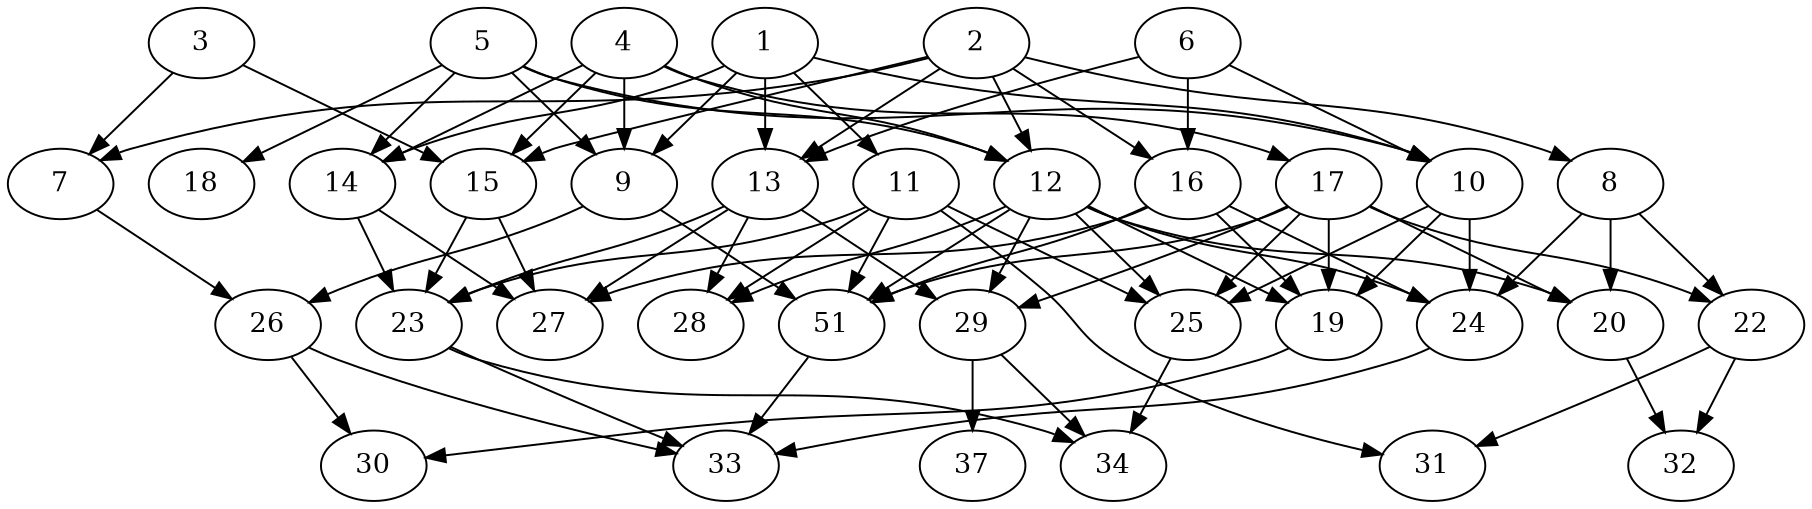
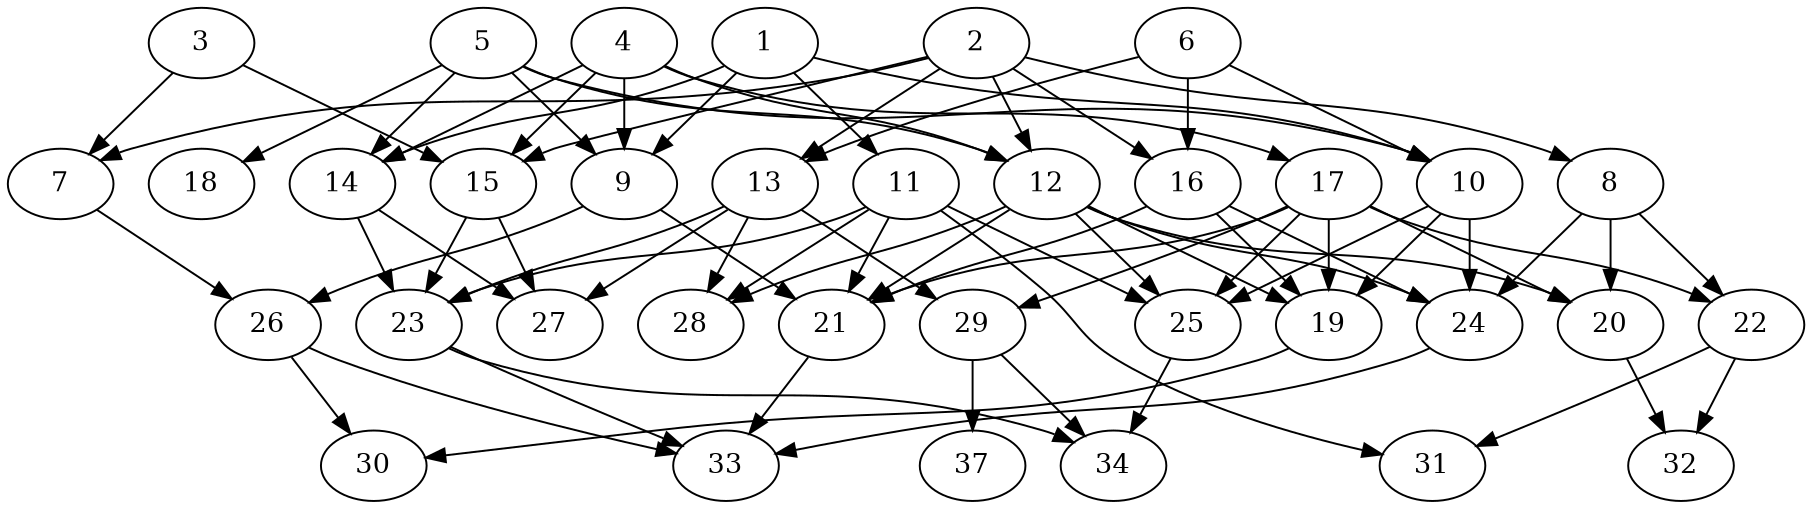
  digraph {
    fontname="DejaVu Serif"
    node [alpha=0.18 fontname="DejaVu Serif"]
    edge [fontname="DejaVu Serif"]
    1 [expect_size=476349210932658496]
    9 [alpha=0.04 expect_size=386677586392785664]
    10 [alpha=0.10 expect_size=4420823129901142]
    11 [alpha=0.09 expect_size=10760020952398628]
    13 [expect_size=82734101591486416]
    14 [alpha=0.08 expect_size=12126081340859402]
    26 [alpha=0.03 expect_size=5057683119025422336]
-   21 [alpha=0.11 expect_size=170678163954674016 label=51]
+   21 [alpha=0.11 expect_size=170678163954674016]
    24 [alpha=0.19 expect_size=289456938385608]
    19 [alpha=0.01 expect_size=7908236530828467]
    25 [expect_size=106542576201831680]
    23 [alpha=0.09 expect_size=820669152231211]
    28 [alpha=0.05 expect_size=127470510480850768]
    31 [alpha=0.19 expect_size=429463261257620352]
    29 [alpha=0.00 expect_size=2147699686950730]
    27 [alpha=0.07 expect_size=254969194644552810496]
    30 [alpha=0.10 expect_size=3947853892847853]
    33 [alpha=0.17 expect_size=92078150090376609792]
    34 [expect_size=266410789203666272256]
    n20 [alpha=0.03 expect_size=109550278528240960 label=37]
    2 [alpha=0.12 expect_size=3646866063018443]
    7 [alpha=0.15 expect_size=188165416568741504]
    8 [alpha=0.06 expect_size=4704869579840323]
    12 [alpha=0.04 expect_size=1168651117953810432]
    15 [alpha=0.02 expect_size=183227468284344512]
    16 [alpha=0.04 expect_size=30589689193094447104]
    20 [alpha=0.19 expect_size=81116615498343392]
    22 [alpha=0.17 expect_size=836886340950571]
    32 [alpha=0.20 expect_size=189998204495498]
    3 [expect_size=143459651577396068352]
    4 [alpha=0.15 expect_size=2890725046590280]
    17 [alpha=0.11 expect_size=371447160679870912]
    5 [alpha=0.17 expect_size=279644390826264]
    18 [alpha=0.17 expect_size=4856674456344371]
    6 [alpha=0.15 expect_size=15885819888569155584]
    1 -> 9
    1 -> 10
    1 -> 11
-   1 -> 13
    1 -> 14
    9 -> 26
    9 -> 21
    10 -> 24
    10 -> 19
    10 -> 25
    11 -> 21
    11 -> 25
    11 -> 23
    11 -> 28
    11 -> 31
    13 -> 23
    13 -> 28
    13 -> 29
    13 -> 27
    14 -> 23
    14 -> 27
    26 -> 30
    26 -> 33
    21 -> 33
    24 -> 33
    19 -> 30
    25 -> 34
    23 -> 33
    23 -> 34
    29 -> 34
    29 -> n20
    2 -> 13
    2 -> 7
    2 -> 8
    2 -> 12
    2 -> 15
    2 -> 16
    7 -> 26
    8 -> 24
    8 -> 20
    8 -> 22
    12 -> 21
    12 -> 24
    12 -> 19
    12 -> 25
    12 -> 28
-   12 -> 29
    12 -> 20
    15 -> 23
    15 -> 27
    16 -> 21
    16 -> 24
    16 -> 19
-   16 -> 27
    20 -> 32
    22 -> 31
    22 -> 32
    3 -> 7
    3 -> 15
    4 -> 9
    4 -> 14
    4 -> 12
    4 -> 15
    4 -> 17
    17 -> 21
    17 -> 19
    17 -> 25
    17 -> 29
    17 -> 20
    17 -> 22
    5 -> 9
    5 -> 10
    5 -> 14
    5 -> 12
    5 -> 18
    6 -> 10
    6 -> 13
    6 -> 16
  }
